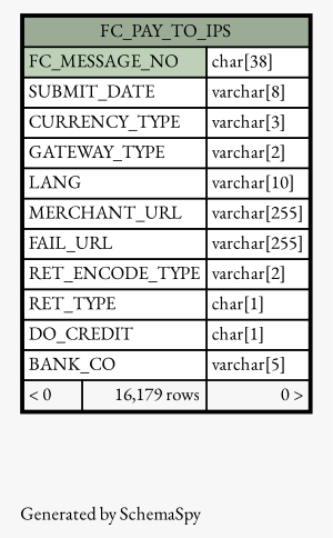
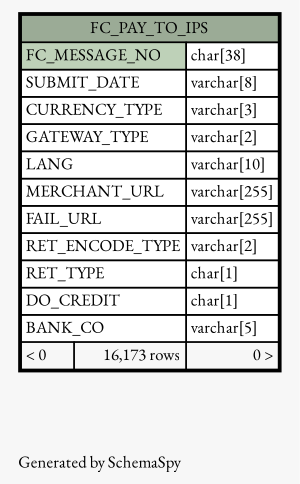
  digraph {
    bgcolor="#f7f7f7"
    fontname="EB Garamond"
    fontsize=11
    label="\nGenerated by SchemaSpy"
    labeljust=l
    nodesep=0.18
    rankdir=TB
    ranksep=0.46
-   n1 [fontname="EB Garamond" fontsize=11 label=<     <TABLE BORDER="2" CELLBORDER="1" CELLSPACING="0" BGCOLOR="#ffffff">       <TR><TD COLSPAN="3" BGCOLOR="#9bab96" ALIGN="CENTER">FC_PAY_TO_IPS</TD></TR>       <TR><TD PORT="FC_MESSAGE_NO" COLSPAN="2" BGCOLOR="#bed1b8" ALIGN="LEFT">FC_MESSAGE_NO</TD><TD PORT="FC_MESSAGE_NO.type" ALIGN="LEFT">char[38]</TD></TR>       <TR><TD PORT="SUBMIT_DATE" COLSPAN="2" ALIGN="LEFT">SUBMIT_DATE</TD><TD PORT="SUBMIT_DATE.type" ALIGN="LEFT">varchar[8]</TD></TR>       <TR><TD PORT="CURRENCY_TYPE" COLSPAN="2" ALIGN="LEFT">CURRENCY_TYPE</TD><TD PORT="CURRENCY_TYPE.type" ALIGN="LEFT">varchar[3]</TD></TR>       <TR><TD PORT="GATEWAY_TYPE" COLSPAN="2" ALIGN="LEFT">GATEWAY_TYPE</TD><TD PORT="GATEWAY_TYPE.type" ALIGN="LEFT">varchar[2]</TD></TR>       <TR><TD PORT="LANG" COLSPAN="2" ALIGN="LEFT">LANG</TD><TD PORT="LANG.type" ALIGN="LEFT">varchar[10]</TD></TR>       <TR><TD PORT="MERCHANT_URL" COLSPAN="2" ALIGN="LEFT">MERCHANT_URL</TD><TD PORT="MERCHANT_URL.type" ALIGN="LEFT">varchar[255]</TD></TR>       <TR><TD PORT="FAIL_URL" COLSPAN="2" ALIGN="LEFT">FAIL_URL</TD><TD PORT="FAIL_URL.type" ALIGN="LEFT">varchar[255]</TD></TR>       <TR><TD PORT="RET_ENCODE_TYPE" COLSPAN="2" ALIGN="LEFT">RET_ENCODE_TYPE</TD><TD PORT="RET_ENCODE_TYPE.type" ALIGN="LEFT">varchar[2]</TD></TR>       <TR><TD PORT="RET_TYPE" COLSPAN="2" ALIGN="LEFT">RET_TYPE</TD><TD PORT="RET_TYPE.type" ALIGN="LEFT">char[1]</TD></TR>       <TR><TD PORT="DO_CREDIT" COLSPAN="2" ALIGN="LEFT">DO_CREDIT</TD><TD PORT="DO_CREDIT.type" ALIGN="LEFT">char[1]</TD></TR>       <TR><TD PORT="BANK_CO" COLSPAN="2" ALIGN="LEFT">BANK_CO</TD><TD PORT="BANK_CO.type" ALIGN="LEFT">varchar[5]</TD></TR>       <TR><TD ALIGN="LEFT" BGCOLOR="#f7f7f7">&lt; 0</TD><TD ALIGN="RIGHT" BGCOLOR="#f7f7f7">16,179 rows</TD><TD ALIGN="RIGHT" BGCOLOR="#f7f7f7">0 &gt;</TD></TR>     </TABLE>> shape=plaintext]
+   n1 [fontname="EB Garamond" fontsize=11 label=<     <TABLE BORDER="2" CELLBORDER="1" CELLSPACING="0" BGCOLOR="#ffffff">       <TR><TD COLSPAN="3" BGCOLOR="#9bab96" ALIGN="CENTER">FC_PAY_TO_IPS</TD></TR>       <TR><TD PORT="FC_MESSAGE_NO" COLSPAN="2" BGCOLOR="#bed1b8" ALIGN="LEFT">FC_MESSAGE_NO</TD><TD PORT="FC_MESSAGE_NO.type" ALIGN="LEFT">char[38]</TD></TR>       <TR><TD PORT="SUBMIT_DATE" COLSPAN="2" ALIGN="LEFT">SUBMIT_DATE</TD><TD PORT="SUBMIT_DATE.type" ALIGN="LEFT">varchar[8]</TD></TR>       <TR><TD PORT="CURRENCY_TYPE" COLSPAN="2" ALIGN="LEFT">CURRENCY_TYPE</TD><TD PORT="CURRENCY_TYPE.type" ALIGN="LEFT">varchar[3]</TD></TR>       <TR><TD PORT="GATEWAY_TYPE" COLSPAN="2" ALIGN="LEFT">GATEWAY_TYPE</TD><TD PORT="GATEWAY_TYPE.type" ALIGN="LEFT">varchar[2]</TD></TR>       <TR><TD PORT="LANG" COLSPAN="2" ALIGN="LEFT">LANG</TD><TD PORT="LANG.type" ALIGN="LEFT">varchar[10]</TD></TR>       <TR><TD PORT="MERCHANT_URL" COLSPAN="2" ALIGN="LEFT">MERCHANT_URL</TD><TD PORT="MERCHANT_URL.type" ALIGN="LEFT">varchar[255]</TD></TR>       <TR><TD PORT="FAIL_URL" COLSPAN="2" ALIGN="LEFT">FAIL_URL</TD><TD PORT="FAIL_URL.type" ALIGN="LEFT">varchar[255]</TD></TR>       <TR><TD PORT="RET_ENCODE_TYPE" COLSPAN="2" ALIGN="LEFT">RET_ENCODE_TYPE</TD><TD PORT="RET_ENCODE_TYPE.type" ALIGN="LEFT">varchar[2]</TD></TR>       <TR><TD PORT="RET_TYPE" COLSPAN="2" ALIGN="LEFT">RET_TYPE</TD><TD PORT="RET_TYPE.type" ALIGN="LEFT">char[1]</TD></TR>       <TR><TD PORT="DO_CREDIT" COLSPAN="2" ALIGN="LEFT">DO_CREDIT</TD><TD PORT="DO_CREDIT.type" ALIGN="LEFT">char[1]</TD></TR>       <TR><TD PORT="BANK_CO" COLSPAN="2" ALIGN="LEFT">BANK_CO</TD><TD PORT="BANK_CO.type" ALIGN="LEFT">varchar[5]</TD></TR>       <TR><TD ALIGN="LEFT" BGCOLOR="#f7f7f7">&lt; 0</TD><TD ALIGN="RIGHT" BGCOLOR="#f7f7f7">16,173 rows</TD><TD ALIGN="RIGHT" BGCOLOR="#f7f7f7">0 &gt;</TD></TR>     </TABLE>> shape=plaintext]
  }
